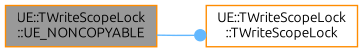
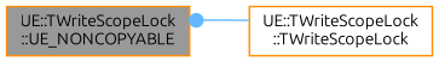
  digraph {
    rankdir=LR
    fontname=Ubuntu
    node [color=darkorange fontname=Ubuntu fontsize=10 shape=box style=filled]
    n1 [fillcolor=grey60 fontcolor=black height=0.2 label="UE::TWriteScopeLock\l::UE_NONCOPYABLE" width=0.4]
    n2 [fillcolor=white height=0.2 label="UE::TWriteScopeLock\l::TWriteScopeLock" width=0.4]
-   n1 -> n2 [color=steelblue1 fontname=Ubuntu fontsize=10 labelfontname=Helvetica labelfontsize=10 style=solid arrowhead=dot]
+   n2 -> n1 [color=steelblue1 fontname=Ubuntu fontsize=10 labelfontname=Helvetica labelfontsize=10 style=solid arrowhead=dot]
  }
